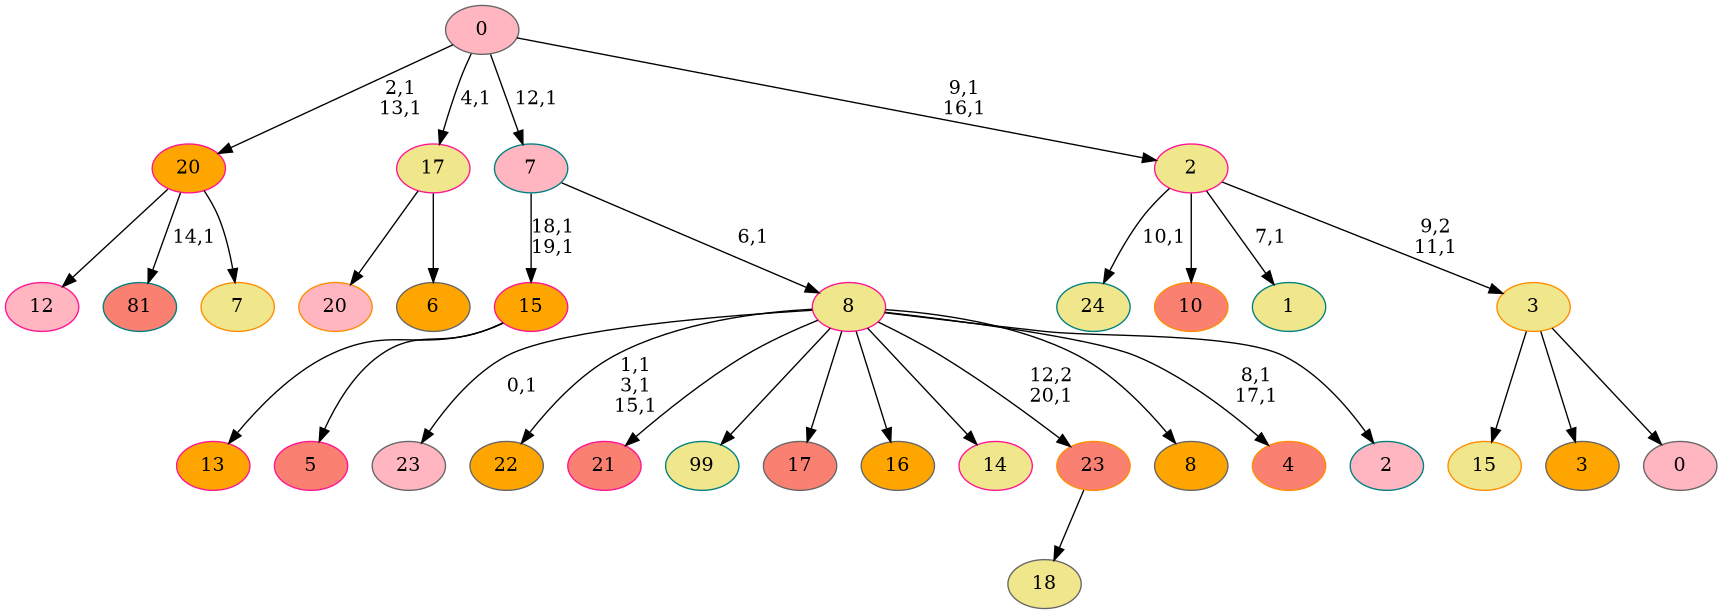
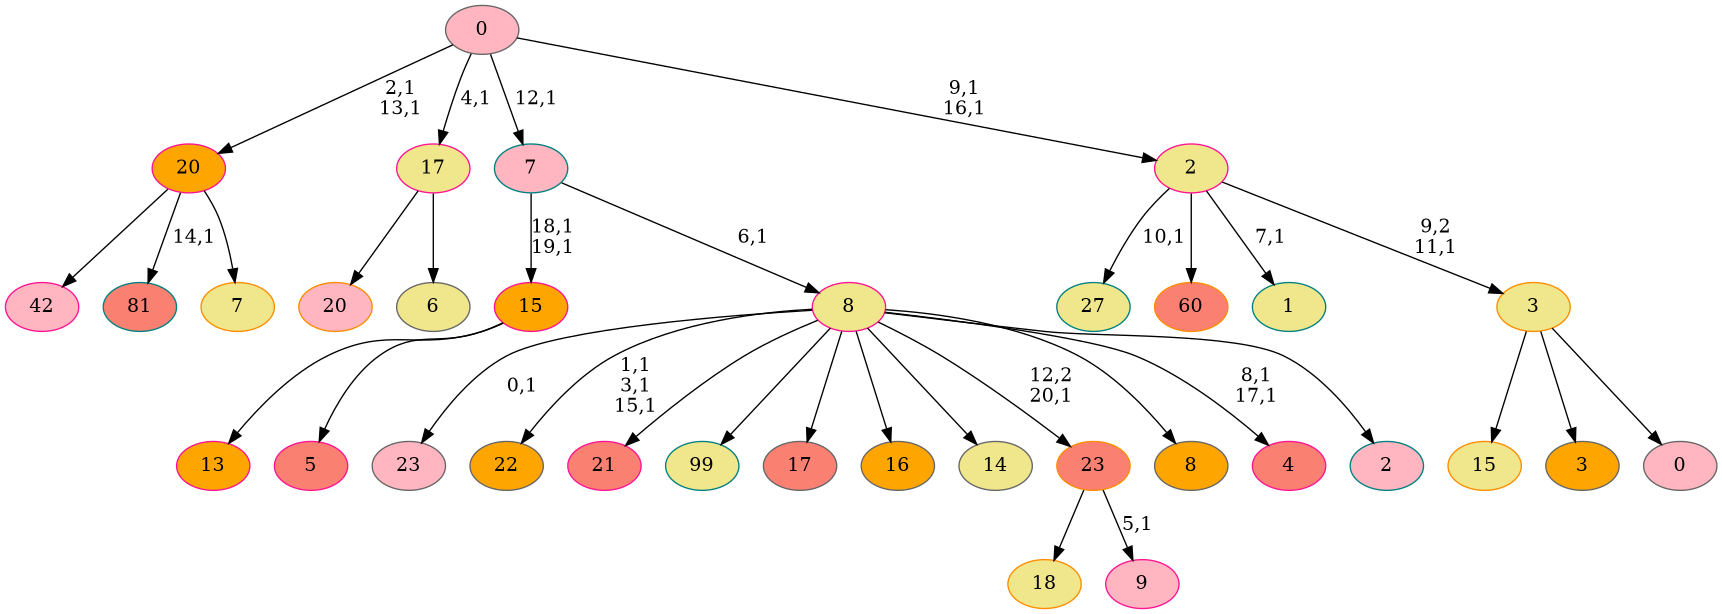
  digraph {
    node [color=deeppink fillcolor=khaki style=filled]
-   n1 [color=teal label=24]
+   n1 [color=teal label=27]
    n2 [color=gray40 fillcolor=lightpink label=23]
    n3 [color=gray40 fillcolor=orange label=22]
    n4 [fillcolor=salmon label=21]
    n5 [color=darkorange fillcolor=lightpink label=20]
    n6 [color=teal label=99]
-   n7 [color=gray40 label=18]
+   n7 [color=darkorange label=18]
    n8 [color=gray40 fillcolor=salmon label=17]
    n9 [color=gray40 fillcolor=orange label=16]
    n10 [color=darkorange label=15]
-   n11 [label=14]
+   n11 [color=gray40 label=14]
    n12 [fillcolor=orange label=13]
-   n13 [fillcolor=lightpink label=12]
+   n13 [fillcolor=lightpink label=42]
    n14 [color=teal fillcolor=salmon label=81]
-   n15 [color=darkorange fillcolor=salmon label=10]
+   n15 [color=darkorange fillcolor=salmon label=60]
+   n16 [fillcolor=lightpink label=9]
    23 [color=darkorange fillcolor=salmon]
    n18 [color=gray40 fillcolor=orange label=8]
    n19 [color=darkorange label=7]
    20 [fillcolor=orange]
-   n21 [color=gray40 fillcolor=orange label=6]
+   n21 [color=gray40 label=6]
    17
    n23 [fillcolor=salmon label=5]
    15 [fillcolor=orange]
-   n25 [color=darkorange fillcolor=salmon label=4]
+   n25 [fillcolor=salmon label=4]
    n26 [color=gray40 fillcolor=orange label=3]
    n27 [color=teal fillcolor=lightpink label=2]
    8
    7 [color=teal fillcolor=lightpink]
    n30 [color=teal label=1]
    n31 [color=gray40 fillcolor=lightpink label=0]
    3 [color=darkorange]
    2
    0 [color=gray40 fillcolor=lightpink]
    23 -> n7
+   23 -> n16 [label="5,1"]
    20 -> n13
    20 -> n14 [label="14,1"]
    20 -> n19
    17 -> n5
    17 -> n21
    15 -> n12
    15 -> n23
    8 -> n2 [label="0,1"]
    8 -> n3 [label="1,1\n3,1\n15,1"]
    8 -> n4
    8 -> n6
    8 -> n8
    8 -> n9
    8 -> n11
    8 -> 23 [label="12,2\n20,1"]
    8 -> n18
    8 -> n25 [label="8,1\n17,1"]
    8 -> n27
    7 -> 15 [label="18,1\n19,1"]
    7 -> 8 [label="6,1"]
    3 -> n10
    3 -> n26
    3 -> n31
    2 -> n1 [label="10,1"]
    2 -> n15
    2 -> n30 [label="7,1"]
    2 -> 3 [label="9,2\n11,1"]
    0 -> 20 [label="2,1\n13,1"]
    0 -> 17 [label="4,1"]
    0 -> 7 [label="12,1"]
    0 -> 2 [label="9,1\n16,1"]
  }
